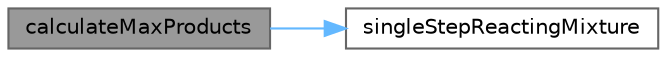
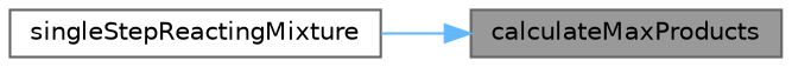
  digraph {
    rankdir=RL
    node [fontname=Helvetica fontsize=10 shape=box style=filled]
    n1 [color=gray40 fillcolor=grey60 fontcolor=black height=0.2 label=calculateMaxProducts width=0.4]
    n2 [color=grey40 fillcolor=white height=0.2 label=singleStepReactingMixture width=0.4]
-   n2 -> n1 [color=steelblue1 dir=back fontname=Helvetica fontsize=10 labelfontname=Helvetica labelfontsize=10 style=solid]
+   n1 -> n2 [color=steelblue1 dir=back fontname=Helvetica fontsize=10 labelfontname=Helvetica labelfontsize=10 style=solid]
  }
